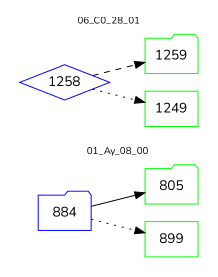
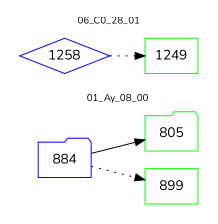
  digraph {
    fontname=Nunito
    rankdir=LR
    node [color=green fontname=Nunito shape=folder]
    edge [color=black fontname=Nunito style=dotted]
    n1 [color=blue label=884]
    n2 [label=899 shape=box]
    n3 [label=805]
    n4 [color=blue label=1258 shape=diamond]
    n5 [label=1249 shape=box]
-   n6 [label=1259]
    subgraph cluster_1 {
      color=white
      fontsize=10
      label="01_Ay_08_00"
      n1
      n2
      n3
    }
    subgraph cluster_2 {
      color=white
      fontsize=10
      label="06_C0_28_01"
      n4
      n5
-     n6
    }
    n1 -> n2
    n1 -> n3 [style=solid]
    n4 -> n5
-   n4 -> n6 [style=dashed]
  }
